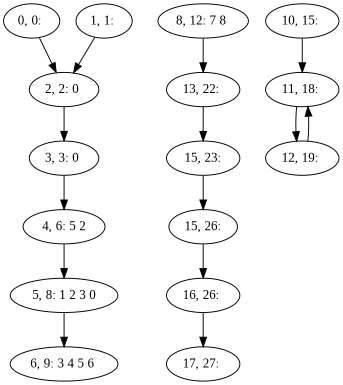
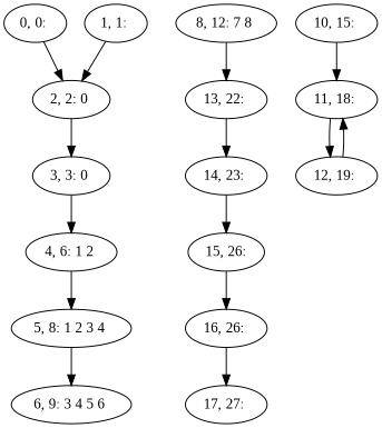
  digraph {
    fontname="Liberation Serif"
    node [fontname="Liberation Serif"]
    edge [fontname="Liberation Serif"]
    n1 [label="0, 0: "]
    n2 [label="2, 2: 0 "]
    n3 [label="1, 1: "]
    n4 [label="3, 3: 0 "]
-   n5 [label="4, 6: 5 2"]
-   n6 [label="5, 8: 1 2 3 0"]
+   n5 [label="4, 6: 1 2 "]
+   n6 [label="5, 8: 1 2 3 4 "]
    n7 [label="6, 9: 3 4 5 6 "]
    n8 [label="8, 12: 7 8 "]
    n9 [label="13, 22: "]
-   n10 [label="15, 23:"]
+   n10 [label="14, 23: "]
    n11 [label="10, 15: "]
    n12 [label="11, 18: "]
    n13 [label="12, 19: "]
    n14 [label="15, 26:"]
    n15 [label="16, 26: "]
    n16 [label="17, 27: "]
    n1 -> n2
    n2 -> n4
    n3 -> n2
    n4 -> n5
    n5 -> n6
    n6 -> n7
    n8 -> n9
    n9 -> n10
    n10 -> n14
    n11 -> n12
    n12 -> n13
    n13 -> n12
    n14 -> n15
    n15 -> n16
  }
